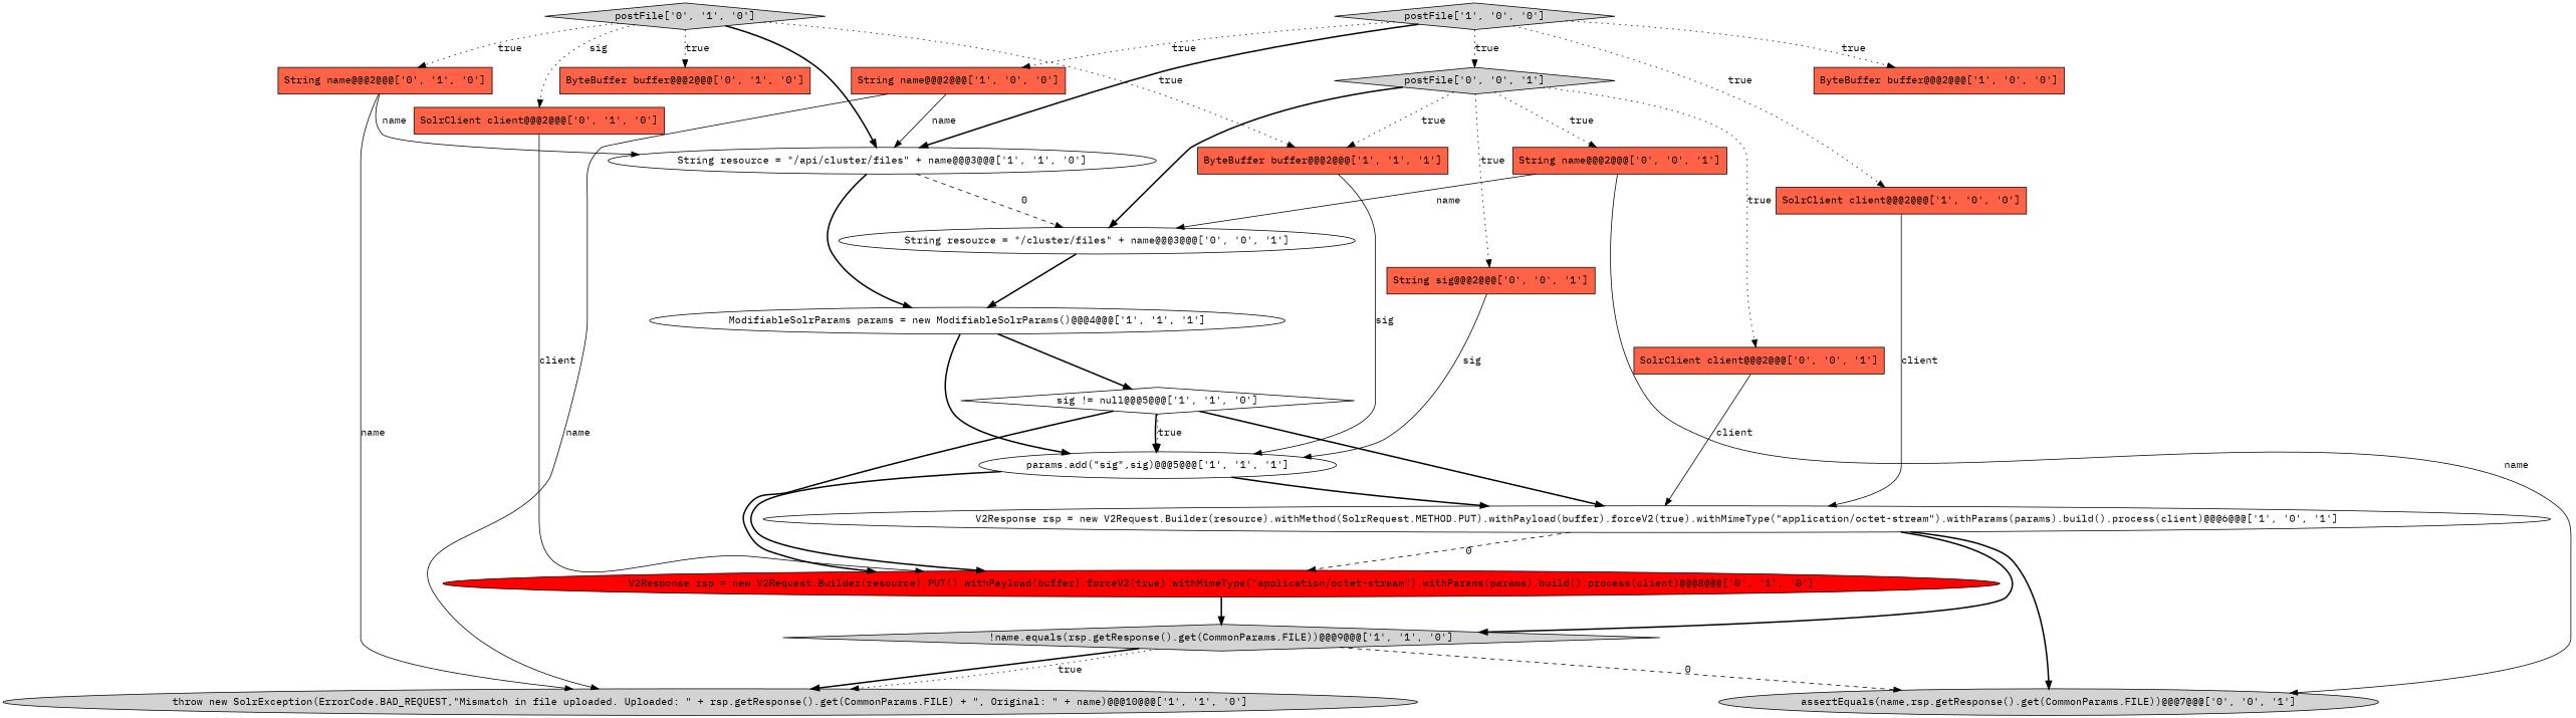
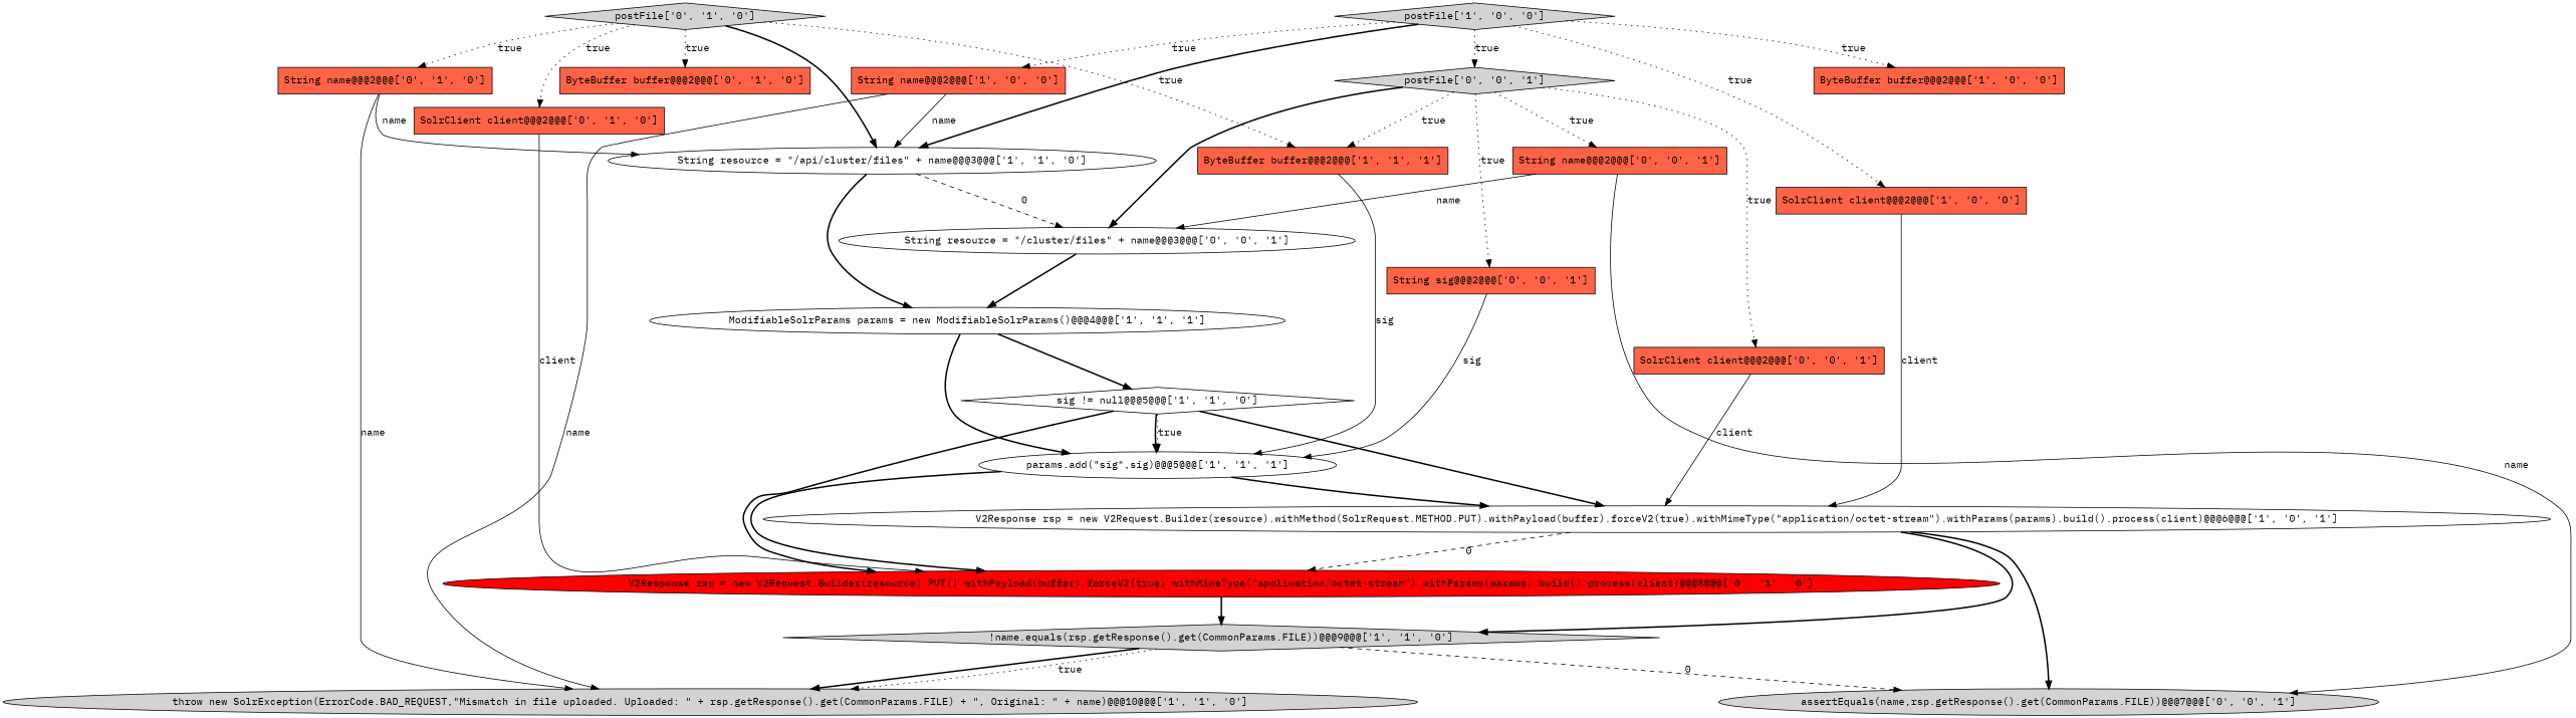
  digraph {
    fontname="IBM Plex Mono"
    node [fillcolor=tomato fontname="IBM Plex Mono" shape=box style=filled]
    edge [fontname="IBM Plex Mono" style=bold]
    n1 [fillcolor=lightgray label="assertEquals(name,rsp.getResponse().get(CommonParams.FILE))@@@7@@@['0', '0', '1']" shape=ellipse]
    n2 [fillcolor=white label="sig != null@@@5@@@['1', '1', '0']" shape=diamond]
    n3 [fillcolor=white label="params.add(\"sig\",sig)@@@5@@@['1', '1', '1']" shape=ellipse]
    n4 [fillcolor=red label="V2Response rsp = new V2Request.Builder(resource).PUT().withPayload(buffer).forceV2(true).withMimeType(\"application/octet-stream\").withParams(params).build().process(client)@@@8@@@['0', '1', '0']" shape=ellipse]
    n5 [fillcolor=white label="V2Response rsp = new V2Request.Builder(resource).withMethod(SolrRequest.METHOD.PUT).withPayload(buffer).forceV2(true).withMimeType(\"application/octet-stream\").withParams(params).build().process(client)@@@6@@@['1', '0', '1']" shape=ellipse]
    n6 [fillcolor=lightgray label="!name.equals(rsp.getResponse().get(CommonParams.FILE))@@@9@@@['1', '1', '0']" shape=diamond]
    n7 [label="String name@@@2@@@['0', '1', '0']"]
    n8 [fillcolor=lightgray label="throw new SolrException(ErrorCode.BAD_REQUEST,\"Mismatch in file uploaded. Uploaded: \" + rsp.getResponse().get(CommonParams.FILE) + \", Original: \" + name)@@@10@@@['1', '1', '0']" shape=ellipse]
    n9 [fillcolor=white label="String resource = \"/api/cluster/files\" + name@@@3@@@['1', '1', '0']" shape=ellipse]
    n10 [fillcolor=white label="String resource = \"/cluster/files\" + name@@@3@@@['0', '0', '1']" shape=ellipse]
    n11 [fillcolor=white label="ModifiableSolrParams params = new ModifiableSolrParams()@@@4@@@['1', '1', '1']" shape=ellipse]
    n12 [label="SolrClient client@@@2@@@['0', '0', '1']"]
    n13 [fillcolor=lightgray label="postFile['0', '0', '1']" shape=diamond]
    n14 [label="String sig@@@2@@@['0', '0', '1']"]
    n15 [label="ByteBuffer buffer@@@2@@@['1', '1', '1']"]
    n16 [label="String name@@@2@@@['0', '0', '1']"]
    n17 [label="ByteBuffer buffer@@@2@@@['0', '1', '0']"]
    n18 [label="String name@@@2@@@['1', '0', '0']"]
    n19 [fillcolor=lightgray label="postFile['0', '1', '0']" shape=diamond]
    n20 [label="SolrClient client@@@2@@@['0', '1', '0']"]
    n21 [label="ByteBuffer buffer@@@2@@@['1', '0', '0']"]
    n22 [label="SolrClient client@@@2@@@['1', '0', '0']"]
    n23 [fillcolor=lightgray label="postFile['1', '0', '0']" shape=diamond]
    n2 -> n3
    n2 -> n3 [label=true style=dotted]
    n2 -> n4
    n2 -> n5
    n3 -> n4
    n3 -> n5
    n4 -> n6
    n5 -> n1
    n5 -> n4 [label=0 style=dashed]
    n5 -> n6
    n6 -> n1 [label=0 style=dashed]
    n6 -> n8
    n6 -> n8 [label=true style=dotted]
    n7 -> n8 [label=name style=solid]
    n7 -> n9 [label=name style=solid]
    n9 -> n10 [label=0 style=dashed]
    n9 -> n11
    n10 -> n11
    n11 -> n2
    n11 -> n3
    n12 -> n5 [label=client style=solid]
    n13 -> n10
    n13 -> n12 [label=true style=dotted]
    n13 -> n14 [label=true style=dotted]
    n13 -> n15 [label=true style=dotted]
    n13 -> n16 [label=true style=dotted]
    n14 -> n3 [label=sig style=solid]
    n15 -> n3 [label=sig style=solid]
    n16 -> n1 [label=name style=solid]
    n16 -> n10 [label=name style=solid]
    n18 -> n8 [label=name style=solid]
    n18 -> n9 [label=name style=solid]
    n19 -> n7 [label=true style=dotted]
    n19 -> n9
    n19 -> n15 [label=true style=dotted]
    n19 -> n17 [label=true style=dotted]
-   n19 -> n20 [label=sig style=dotted]
+   n19 -> n20 [label=true style=dotted]
    n20 -> n4 [label=client style=solid]
    n22 -> n5 [label=client style=solid]
    n23 -> n9
    n23 -> n13 [label=true style=dotted]
    n23 -> n18 [label=true style=dotted]
    n23 -> n21 [label=true style=dotted]
    n23 -> n22 [label=true style=dotted]
  }
